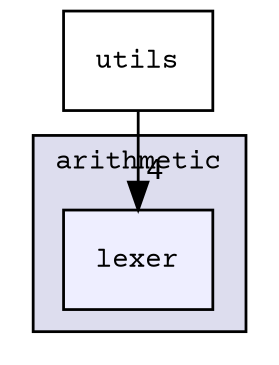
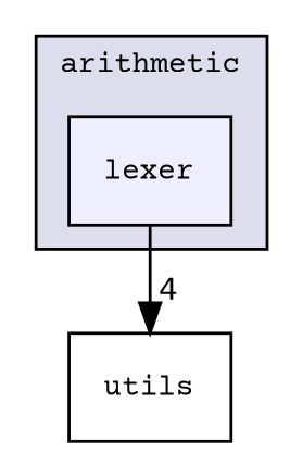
  digraph {
    compound=true
    fontname="Courier Prime"
    node [fontname="Courier Prime" fontsize=10 shape=box]
    n1 [fillcolor="#eeeeff" label=lexer pencolor=black style=filled]
    n2 [label=utils]
    subgraph cluster_1 {
      bgcolor="#ddddee"
      fontsize=10
      label=arithmetic
      pencolor=black
      n1
    }
-   n2 -> n1 [headlabel=4 labeldistance=1.5 labelfontname=Helvetica labelfontsize=10 fontname="Courier Prime"]
+   n1 -> n2 [headlabel=4 labeldistance=1.5 labelfontname=Helvetica labelfontsize=10 fontname="Courier Prime"]
  }
